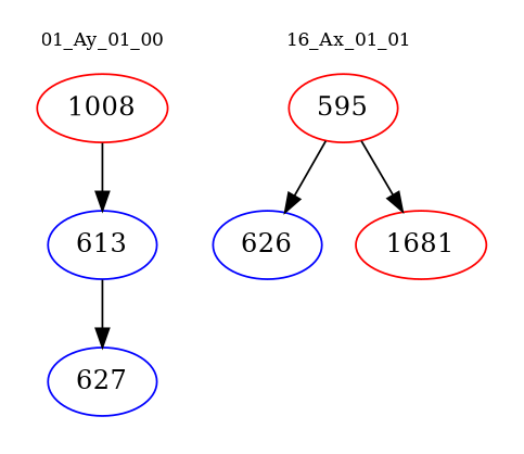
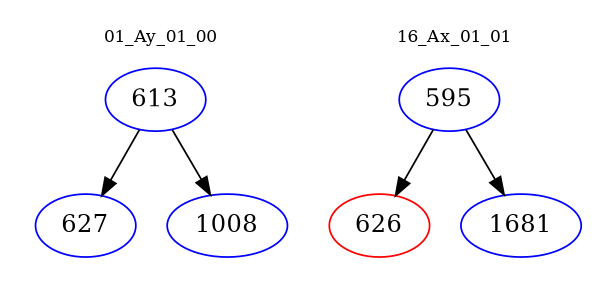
  digraph {
    fontname="DejaVu Serif"
    node [color=blue fontname="DejaVu Serif"]
    edge [color=black fontname="DejaVu Serif"]
    n1 [label=613]
    n2 [label=627]
-   n3 [color=red label=1008]
-   n4 [color=red label=595]
-   n5 [label=626]
-   n6 [color=red label=1681]
+   n3 [label=1008]
+   n4 [label=595]
+   n5 [color=red label=626]
+   n6 [label=1681]
    subgraph cluster_1 {
      color=white
      fontsize=10
      label="01_Ay_01_00"
      n1
      n2
      n3
    }
    subgraph cluster_2 {
      color=white
      fontsize=10
      label="16_Ax_01_01"
      n4
      n5
      n6
    }
    n1 -> n2
-   n3 -> n1
+   n1 -> n3
    n4 -> n5
    n4 -> n6
  }
